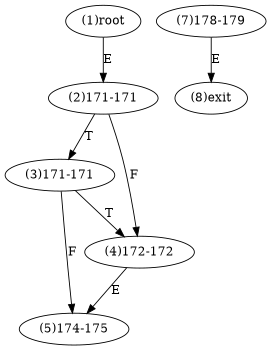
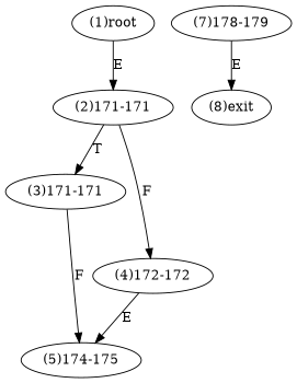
  digraph {
    n1 [label="(1)root"]
    n2 [label="(2)171-171"]
    n3 [label="(3)171-171"]
    n4 [label="(4)172-172"]
    n5 [label="(5)174-175"]
    n6 [label="(7)178-179"]
    n7 [label="(8)exit"]
    n1 -> n2 [label=E]
    n2 -> n3 [label=T]
    n2 -> n4 [label=F]
-   n3 -> n4 [label=T]
    n3 -> n5 [label=F]
    n4 -> n5 [label=E]
    n6 -> n7 [label=E]
  }
